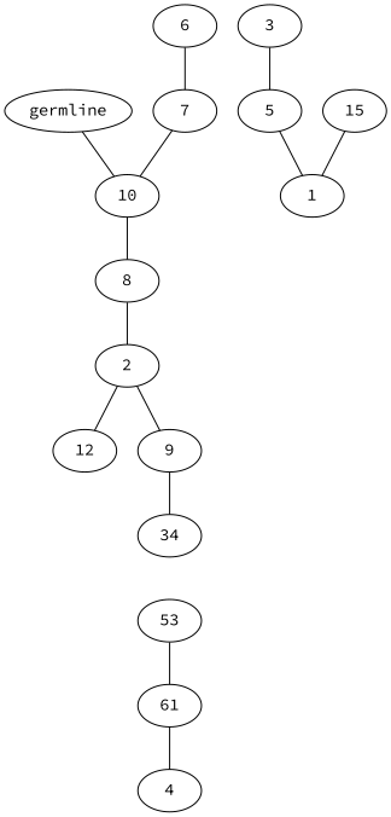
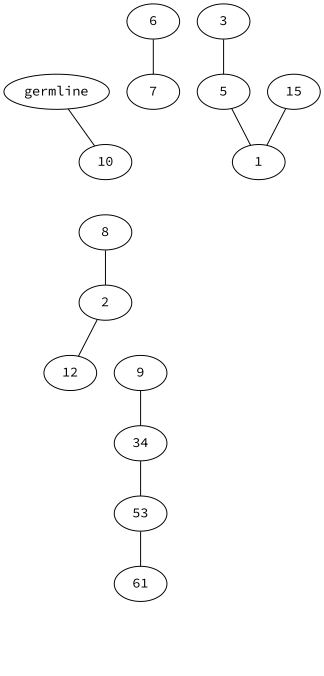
  graph {
    fontname="Source Code Pro"
    node [fontname="Source Code Pro"]
    edge [fontname="Source Code Pro"]
    n1 [label=germline]
    n2 [label=10]
    n3 [label=6]
    n4 [label=7]
    n5 [label=8]
    n6 [label=2]
    n7 [label=12]
    n8 [label=9]
    n9 [label=3]
    n10 [label=5]
    n11 [label=34]
    n12 [label=53]
    n13 [label=61]
-   n14 [label=4]
    n15 [label=1]
    n16 [label=15]
    n1 -- n2
-   n2 -- n5
    n3 -- n4
-   n4 -- n2
    n5 -- n6
    n6 -- n7
-   n6 -- n8
    n8 -- n11
    n9 -- n10
    n10 -- n15
+   n11 -- n12
    n12 -- n13
-   n13 -- n14
    n16 -- n15
  }
